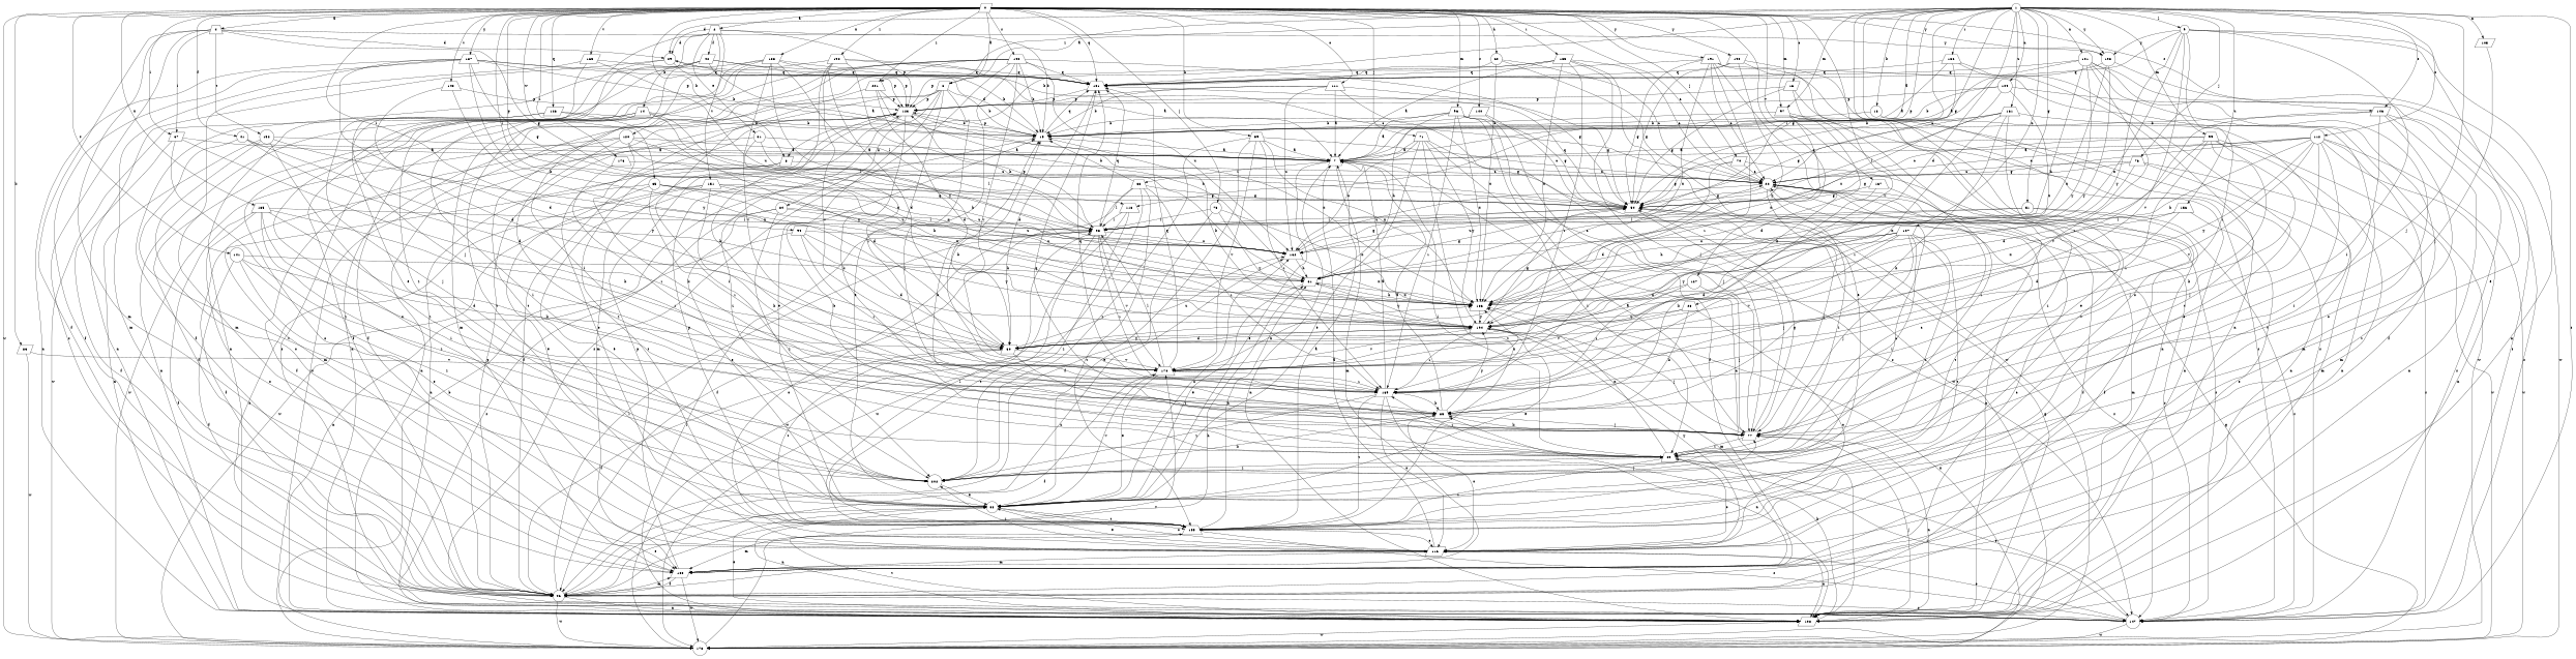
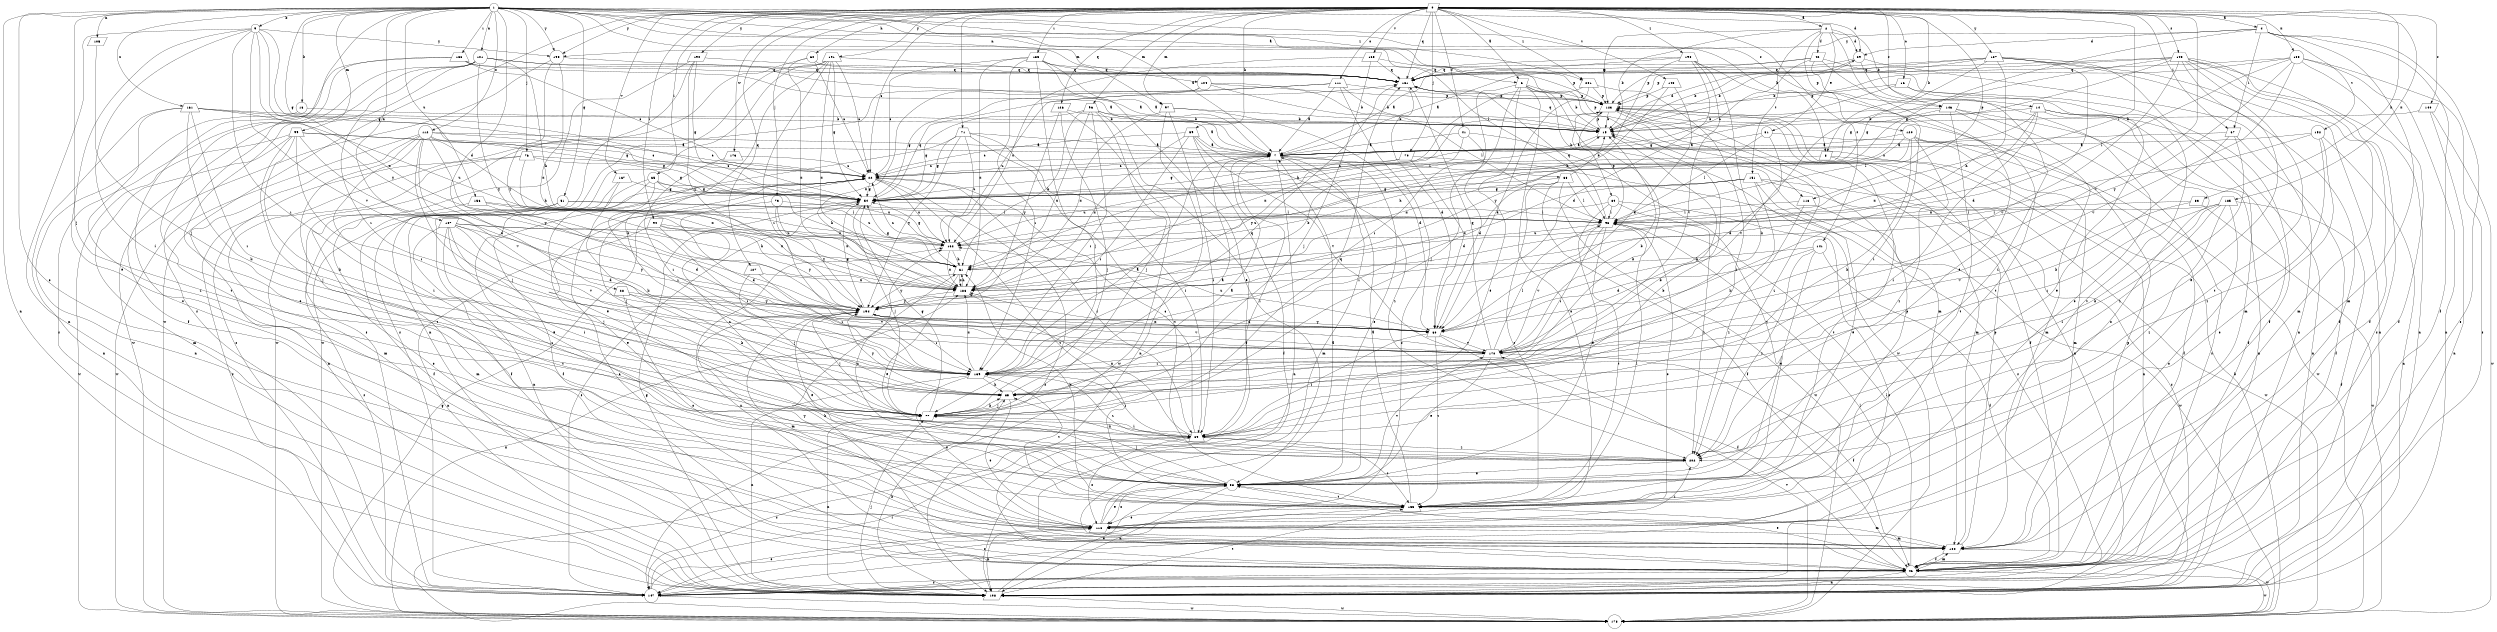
  strict digraph {
    node [shape=trapezium]
    0 [shape=parallelogram]
    2
    4
    6 [shape=parallelogram]
    8 [shape=parallelogram]
    16 [shape=parallelogram]
    22 [shape=circle]
    41 [shape=circle]
    59
    60 [shape=circle]
    n11 [label=94 shape=parallelogram]
    65 [shape=circle]
    67 [shape=parallelogram]
    70 [shape=parallelogram]
    71
    73 [shape=circle]
    83 [shape=parallelogram]
-   93
+   93 [shape=parallelogram]
    96
    97
    111
    118
    126 [shape=parallelogram]
-   127 [shape=circle]
+   127
    131
    135 [shape=parallelogram]
    140 [shape=parallelogram]
    141 [shape=circle]
    143
    146 [shape=parallelogram]
    148
    165 [shape=parallelogram]
    167
    170
    173
    178 [shape=circle]
-   183 [shape=parallelogram]
+   183 [shape=circle]
    185
    187
    190 [shape=parallelogram]
    191
    193 [shape=circle]
    198
    201
    29 [shape=circle]
    14
    15
    31 [shape=circle]
    38 [shape=circle]
    42 [shape=parallelogram]
    120 [shape=circle]
    123 [shape=parallelogram]
    151
    54 [shape=parallelogram]
    147 [shape=circle]
    46 [shape=circle]
    100 [shape=parallelogram]
    152 [shape=circle]
    77 [shape=parallelogram]
    116 [shape=parallelogram]
    84 [shape=circle]
    139 [shape=parallelogram]
    108 [shape=parallelogram]
    155
    69
    162
    7
    194 [shape=parallelogram]
    30 [shape=parallelogram]
    186 [shape=parallelogram]
    202 [shape=circle]
    61 [shape=parallelogram]
    85
    1 [shape=circle]
    9 [shape=circle]
    13 [shape=circle]
    28
    51 [shape=circle]
    76
    99
    101 [shape=circle]
    104 [shape=circle]
    105 [shape=parallelogram]
    107 [shape=parallelogram]
    112 [shape=circle]
    136
    156
    161
    68
    0 -> 2 [label=a]
    0 -> 4 [label=a]
    0 -> 6 [label=a]
    0 -> 8 [label=b]
    0 -> 16 [label=c]
    0 -> 22 [label=c]
    0 -> 41 [label=f]
    0 -> 59 [label=h]
    0 -> 60 [label=h]
    0 -> n11 [label=i]
    0 -> 65 [label=i]
    0 -> 67 [label=i]
    0 -> 70 [label=j]
    0 -> 71 [label=j]
    0 -> 73 [label=j]
    0 -> 83 [label=k]
    0 -> 93 [label=l]
    0 -> 96 [label=m]
    0 -> 97 [label=m]
    0 -> 111 [label=o]
    0 -> 118 [label=p]
    0 -> 126 [label=q]
    0 -> 127 [label=q]
    0 -> 131 [label=q]
    0 -> 135 [label=r]
    0 -> 140 [label=s]
    0 -> 141 [label=s]
    0 -> 143 [label=s]
    0 -> 146 [label=s]
    0 -> 148 [label=t]
    0 -> 165 [label=v]
    0 -> 167 [label=v]
    0 -> 170 [label=v]
    0 -> 173 [label=w]
    0 -> 178 [label=w]
    0 -> 183 [label=x]
    0 -> 185 [label=x]
    0 -> 187 [label=y]
    0 -> 190 [label=y]
    0 -> 191 [label=y]
    0 -> 193 [label=y]
    0 -> 198 [label=z]
    0 -> 201 [label=z]
    2 -> 29 [label=d]
    2 -> 14 [label=b]
    2 -> 15 [label=b]
    2 -> 31 [label=e]
    2 -> 38 [label=e]
    2 -> 42 [label=f]
    2 -> 120 [label=p]
    2 -> 123 [label=p]
    2 -> 151 [label=t]
    4 -> 67 [label=i]
    4 -> 193 [label=y]
    4 -> 29 [label=d]
    4 -> 54 [label=g]
    4 -> 147 [label=s]
    4 -> 46 [label=f]
    4 -> 100 [label=m]
    4 -> 152 [label=t]
    6 -> 178 [label=w]
    6 -> 15 [label=b]
    6 -> 38 [label=e]
    6 -> 123 [label=p]
    6 -> 77 [label=j]
    6 -> 116 [label=o]
    6 -> 84 [label=k]
    6 -> 139 [label=r]
    8 -> 22 [label=c]
    8 -> 108 [label=n]
    8 -> 155 [label=t]
    16 -> 38 [label=e]
    16 -> 123 [label=p]
    16 -> 54 [label=g]
    16 -> 155 [label=t]
    22 -> 54 [label=g]
    22 -> 147 [label=s]
    22 -> 46 [label=f]
    22 -> 77 [label=j]
    22 -> 108 [label=n]
    22 -> 155 [label=t]
    22 -> 69 [label=i]
    22 -> 162 [label=u]
    41 -> 155 [label=t]
    41 -> 7 [label=a]
    41 -> 194 [label=y]
    41 -> 30 [label=d]
    59 -> 22 [label=c]
    59 -> 170 [label=v]
    59 -> 46 [label=f]
    59 -> 139 [label=r]
    59 -> 7 [label=a]
    59 -> 186 [label=x]
    59 -> 202 [label=z]
    60 -> 22 [label=c]
    60 -> 131 [label=q]
    60 -> 178 [label=w]
    60 -> 186 [label=x]
    n11 -> 139 [label=r]
    n11 -> 108 [label=n]
    n11 -> 162 [label=u]
    n11 -> 194 [label=y]
    n11 -> 30 [label=d]
    65 -> 38 [label=e]
    65 -> 54 [label=g]
    65 -> 46 [label=f]
    65 -> 139 [label=r]
    65 -> 162 [label=u]
    65 -> 61 [label=h]
    67 -> 46 [label=f]
    67 -> 7 [label=a]
    67 -> 202 [label=z]
    67 -> 85 [label=k]
    70 -> 22 [label=c]
    70 -> 54 [label=g]
    70 -> 147 [label=s]
    70 -> 30 [label=d]
    71 -> 38 [label=e]
    71 -> 54 [label=g]
    71 -> 155 [label=t]
    71 -> 69 [label=i]
    71 -> 162 [label=u]
    71 -> 7 [label=a]
    71 -> 194 [label=y]
    73 -> 93 [label=l]
    73 -> 38 [label=e]
    73 -> 194 [label=y]
    73 -> 186 [label=x]
+   83 -> 93 [label=l]
    83 -> 170 [label=v]
    83 -> 178 [label=w]
    93 -> 131 [label=q]
    93 -> 170 [label=v]
    93 -> 123 [label=p]
    93 -> 116 [label=o]
    93 -> 139 [label=r]
    93 -> 155 [label=t]
    93 -> 162 [label=u]
    96 -> 15 [label=b]
    96 -> 54 [label=g]
    96 -> 46 [label=f]
    96 -> 77 [label=j]
    96 -> 139 [label=r]
    96 -> 7 [label=a]
    96 -> 186 [label=x]
    96 -> 61 [label=h]
    97 -> 15 [label=b]
    97 -> 108 [label=n]
    97 -> 69 [label=i]
    97 -> 30 [label=d]
    97 -> 186 [label=x]
    111 -> 15 [label=b]
    111 -> 123 [label=p]
    111 -> 54 [label=g]
    111 -> 147 [label=s]
    111 -> 162 [label=u]
    111 -> 7 [label=a]
    118 -> 93 [label=l]
    118 -> 178 [label=w]
    118 -> 202 [label=z]
    126 -> 178 [label=w]
    126 -> 15 [label=b]
    126 -> 77 [label=j]
    126 -> 194 [label=y]
    127 -> 77 [label=j]
    127 -> 139 [label=r]
    127 -> 186 [label=x]
    131 -> 123 [label=p]
    131 -> 30 [label=d]
    135 -> 22 [label=c]
    135 -> 131 [label=q]
    135 -> 38 [label=e]
    135 -> 123 [label=p]
    135 -> 77 [label=j]
    135 -> 139 [label=r]
    135 -> 7 [label=a]
    135 -> 186 [label=x]
    140 -> 178 [label=w]
    140 -> 15 [label=b]
    140 -> 108 [label=n]
    141 -> 38 [label=e]
    141 -> 46 [label=f]
    141 -> 30 [label=d]
    141 -> 202 [label=z]
    141 -> 61 [label=h]
    143 -> 131 [label=q]
    143 -> 170 [label=v]
    143 -> 15 [label=b]
    143 -> 38 [label=e]
    143 -> 54 [label=g]
    143 -> 147 [label=s]
    143 -> 46 [label=f]
    143 -> 100 [label=m]
    143 -> 108 [label=n]
    143 -> 155 [label=t]
    143 -> 162 [label=u]
    146 -> 170 [label=v]
    146 -> 15 [label=b]
    146 -> 147 [label=s]
    146 -> 100 [label=m]
    146 -> 108 [label=n]
    146 -> 155 [label=t]
    148 -> 123 [label=p]
    148 -> 194 [label=y]
    148 -> 30 [label=d]
    165 -> 131 [label=q]
    165 -> 100 [label=m]
    165 -> 77 [label=j]
    165 -> 162 [label=u]
    167 -> 54 [label=g]
    167 -> 46 [label=f]
    167 -> 85 [label=k]
    170 -> 93 [label=l]
    170 -> 131 [label=q]
    170 -> 15 [label=b]
    170 -> 38 [label=e]
    170 -> 46 [label=f]
    170 -> 139 [label=r]
    170 -> 186 [label=x]
    173 -> 22 [label=c]
    173 -> 139 [label=r]
    178 -> 170 [label=v]
    178 -> 15 [label=b]
    178 -> 54 [label=g]
    178 -> 186 [label=x]
    183 -> 93 [label=l]
    183 -> 131 [label=q]
    183 -> 170 [label=v]
    183 -> 15 [label=b]
    183 -> 147 [label=s]
    183 -> 46 [label=f]
    183 -> 108 [label=n]
    183 -> 194 [label=y]
    185 -> 93 [label=l]
    185 -> 46 [label=f]
    185 -> 116 [label=o]
    185 -> 139 [label=r]
    185 -> 69 [label=i]
    185 -> 202 [label=z]
    185 -> 85 [label=k]
    187 -> 131 [label=q]
    187 -> 15 [label=b]
    187 -> 123 [label=p]
    187 -> 54 [label=g]
    187 -> 46 [label=f]
    187 -> 100 [label=m]
    187 -> 108 [label=n]
    187 -> 30 [label=d]
    187 -> 61 [label=h]
    190 -> 131 [label=q]
    190 -> 54 [label=g]
    190 -> 147 [label=s]
    190 -> 108 [label=n]
    190 -> 194 [label=y]
    191 -> 22 [label=c]
    191 -> 131 [label=q]
    191 -> 178 [label=w]
    191 -> 54 [label=g]
    191 -> 147 [label=s]
    191 -> 139 [label=r]
    191 -> 186 [label=x]
    191 -> 85 [label=k]
    193 -> 131 [label=q]
    193 -> 178 [label=w]
    193 -> 194 [label=y]
    193 -> 186 [label=x]
    198 -> 131 [label=q]
    198 -> 170 [label=v]
    198 -> 155 [label=t]
    198 -> 7 [label=a]
    198 -> 30 [label=d]
    198 -> 61 [label=h]
    198 -> 85 [label=k]
    201 -> 123 [label=p]
    201 -> 69 [label=i]
    201 -> 30 [label=d]
    201 -> 61 [label=h]
    29 -> 131 [label=q]
    29 -> 123 [label=p]
    29 -> 108 [label=n]
    29 -> 202 [label=z]
    14 -> 93 [label=l]
    14 -> 15 [label=b]
    14 -> 46 [label=f]
    14 -> 116 [label=o]
    14 -> 108 [label=n]
    14 -> 69 [label=i]
    14 -> 186 [label=x]
    15 -> 131 [label=q]
    15 -> 29 [label=d]
    15 -> 123 [label=p]
    15 -> 7 [label=a]
    31 -> 93 [label=l]
    31 -> 100 [label=m]
    31 -> 7 [label=a]
    31 -> 30 [label=d]
    38 -> 170 [label=v]
    38 -> 77 [label=j]
    38 -> 116 [label=o]
    38 -> 108 [label=n]
    38 -> 155 [label=t]
    38 -> 162 [label=u]
    42 -> 22 [label=c]
    42 -> 131 [label=q]
    42 -> 46 [label=f]
    42 -> 116 [label=o]
    42 -> 69 [label=i]
    42 -> 7 [label=a]
    120 -> 178 [label=w]
    120 -> 46 [label=f]
    120 -> 7 [label=a]
    120 -> 186 [label=x]
    120 -> 202 [label=z]
    120 -> 61 [label=h]
    120 -> 85 [label=k]
    123 -> 15 [label=b]
    123 -> 46 [label=f]
    123 -> 100 [label=m]
    123 -> 108 [label=n]
    123 -> 186 [label=x]
    123 -> 202 [label=z]
    123 -> 85 [label=k]
    151 -> 178 [label=w]
    151 -> 38 [label=e]
    151 -> 54 [label=g]
    151 -> 147 [label=s]
    151 -> 162 [label=u]
    151 -> 186 [label=x]
    151 -> 85 [label=k]
    54 -> 93 [label=l]
    54 -> 131 [label=q]
    54 -> 147 [label=s]
    54 -> 77 [label=j]
    147 -> 178 [label=w]
    147 -> 116 [label=o]
    147 -> 69 [label=i]
    46 -> 22 [label=c]
    46 -> 93 [label=l]
    46 -> 178 [label=w]
    46 -> 38 [label=e]
    46 -> 123 [label=p]
    46 -> 147 [label=s]
    46 -> 100 [label=m]
    46 -> 108 [label=n]
    46 -> 162 [label=u]
    46 -> 61 [label=h]
    100 -> 178 [label=w]
    100 -> 123 [label=p]
    100 -> 46 [label=f]
    152 -> 116 [label=o]
    152 -> 108 [label=n]
    152 -> 7 [label=a]
    152 -> 186 [label=x]
    152 -> 202 [label=z]
    77 -> 131 [label=q]
    77 -> 15 [label=b]
    77 -> 54 [label=g]
    77 -> 108 [label=n]
    77 -> 69 [label=i]
    77 -> 7 [label=a]
    77 -> 85 [label=k]
    116 -> 38 [label=e]
    116 -> 100 [label=m]
    116 -> 108 [label=n]
    116 -> 7 [label=a]
    116 -> 194 [label=y]
    116 -> 202 [label=z]
    84 -> 93 [label=l]
    84 -> 38 [label=e]
    84 -> 147 [label=s]
    84 -> 162 [label=u]
    84 -> 202 [label=z]
    139 -> 131 [label=q]
    139 -> 116 [label=o]
    139 -> 108 [label=n]
    139 -> 155 [label=t]
    139 -> 7 [label=a]
    139 -> 186 [label=x]
    139 -> 202 [label=z]
    139 -> 85 [label=k]
    108 -> 93 [label=l]
    108 -> 178 [label=w]
    108 -> 38 [label=e]
    108 -> 54 [label=g]
    108 -> 77 [label=j]
    108 -> 155 [label=t]
    108 -> 85 [label=k]
    155 -> 93 [label=l]
    155 -> 123 [label=p]
    155 -> 147 [label=s]
    155 -> 100 [label=m]
    155 -> 116 [label=o]
    155 -> 7 [label=a]
    155 -> 61 [label=h]
    69 -> 22 [label=c]
    69 -> 15 [label=b]
    69 -> 147 [label=s]
    69 -> 116 [label=o]
    69 -> 139 [label=r]
    69 -> 155 [label=t]
    69 -> 186 [label=x]
    69 -> 202 [label=z]
    162 -> 54 [label=g]
    162 -> 186 [label=x]
    162 -> 61 [label=h]
    7 -> 22 [label=c]
    7 -> 38 [label=e]
    7 -> 100 [label=m]
    7 -> 108 [label=n]
    7 -> 69 [label=i]
    7 -> 68 [label=i]
    194 -> 170 [label=v]
    194 -> 15 [label=b]
    194 -> 38 [label=e]
    194 -> 54 [label=g]
    194 -> 100 [label=m]
    194 -> 77 [label=j]
    194 -> 139 [label=r]
    194 -> 30 [label=d]
    30 -> 170 [label=v]
    30 -> 46 [label=f]
    30 -> 155 [label=t]
    30 -> 69 [label=i]
    30 -> 162 [label=u]
    30 -> 194 [label=y]
    186 -> 194 [label=y]
    186 -> 61 [label=h]
    202 -> 22 [label=c]
    202 -> 38 [label=e]
    202 -> 85 [label=k]
    61 -> 22 [label=c]
    61 -> 38 [label=e]
    61 -> 54 [label=g]
    61 -> 194 [label=y]
    61 -> 186 [label=x]
    85 -> 77 [label=j]
    85 -> 116 [label=o]
    85 -> 7 [label=a]
    85 -> 194 [label=y]
    1 -> 6 [label=a]
    1 -> 8 [label=b]
    1 -> 93 [label=l]
    1 -> 97 [label=m]
    1 -> 118 [label=p]
    1 -> 146 [label=s]
    1 -> 193 [label=y]
    1 -> 201 [label=z]
    1 -> 29 [label=d]
    1 -> 54 [label=g]
    1 -> 147 [label=s]
    1 -> 77 [label=j]
    1 -> 116 [label=o]
    1 -> 108 [label=n]
    1 -> 7 [label=a]
-   1 -> 9 [label=l]
+   1 -> 9 [label=b]
    1 -> 13 [label=b]
    1 -> 28 [label=d]
    1 -> 51 [label=g]
    1 -> 76 [label=j]
    1 -> 99 [label=m]
    1 -> 101 [label=n]
    1 -> 104 [label=n]
    1 -> 105 [label=n]
    1 -> 107 [label=n]
    1 -> 112 [label=o]
    1 -> 136 [label=r]
    1 -> 156 [label=u]
    1 -> 161 [label=u]
    9 -> 170 [label=v]
    9 -> 193 [label=y]
    9 -> 38 [label=e]
    9 -> 54 [label=g]
    9 -> 139 [label=r]
    9 -> 108 [label=n]
    9 -> 69 [label=i]
    9 -> 194 [label=y]
    9 -> 186 [label=x]
    13 -> 15 [label=b]
    13 -> 108 [label=n]
    28 -> 170 [label=v]
    28 -> 116 [label=o]
    28 -> 194 [label=y]
    28 -> 85 [label=k]
    51 -> 93 [label=l]
    51 -> 147 [label=s]
    51 -> 100 [label=m]
    51 -> 162 [label=u]
    76 -> 22 [label=c]
    76 -> 54 [label=g]
    76 -> 147 [label=s]
    76 -> 100 [label=m]
    76 -> 186 [label=x]
    99 -> 22 [label=c]
    99 -> 178 [label=w]
    99 -> 100 [label=m]
    99 -> 77 [label=j]
    99 -> 139 [label=r]
    99 -> 7 [label=a]
    99 -> 30 [label=d]
    99 -> 85 [label=k]
    101 -> 131 [label=q]
    101 -> 147 [label=s]
    101 -> 46 [label=f]
    101 -> 116 [label=o]
    101 -> 139 [label=r]
    101 -> 7 [label=a]
    101 -> 194 [label=y]
    101 -> 61 [label=h]
    104 -> 93 [label=l]
    104 -> 15 [label=b]
    104 -> 123 [label=p]
    104 -> 147 [label=s]
    104 -> 186 [label=x]
    105 -> 77 [label=j]
    107 -> 170 [label=v]
    107 -> 77 [label=j]
    107 -> 155 [label=t]
    107 -> 69 [label=i]
    107 -> 162 [label=u]
    107 -> 194 [label=y]
    107 -> 30 [label=d]
    107 -> 202 [label=z]
    107 -> 61 [label=h]
    112 -> 22 [label=c]
    112 -> 170 [label=v]
    112 -> 178 [label=w]
    112 -> 54 [label=g]
    112 -> 77 [label=j]
    112 -> 108 [label=n]
    112 -> 155 [label=t]
    112 -> 69 [label=i]
    112 -> 7 [label=a]
    112 -> 194 [label=y]
    112 -> 61 [label=h]
    136 -> 22 [label=c]
    136 -> 131 [label=q]
    136 -> 116 [label=o]
    136 -> 155 [label=t]
    136 -> 7 [label=a]
    156 -> 93 [label=l]
    156 -> 116 [label=o]
    156 -> 30 [label=d]
    156 -> 186 [label=x]
    161 -> 15 [label=b]
    161 -> 54 [label=g]
    161 -> 139 [label=r]
    161 -> 108 [label=n]
    161 -> 162 [label=u]
    161 -> 202 [label=z]
    161 -> 85 [label=k]
    68 -> 93 [label=l]
    68 -> 178 [label=w]
    68 -> 15 [label=b]
    68 -> 54 [label=g]
    68 -> 46 [label=f]
    68 -> 139 [label=r]
    68 -> 155 [label=t]
  }
